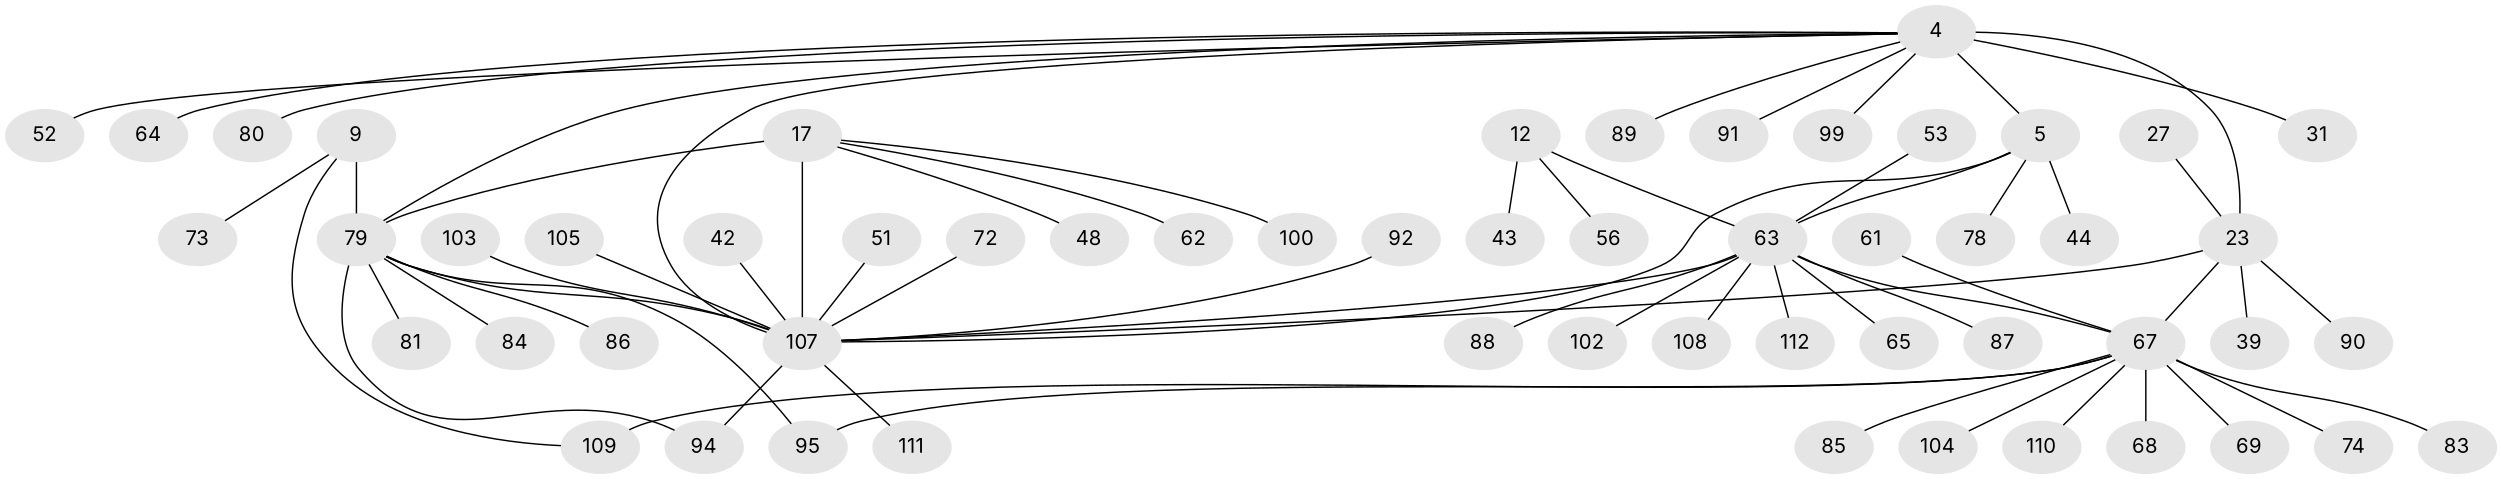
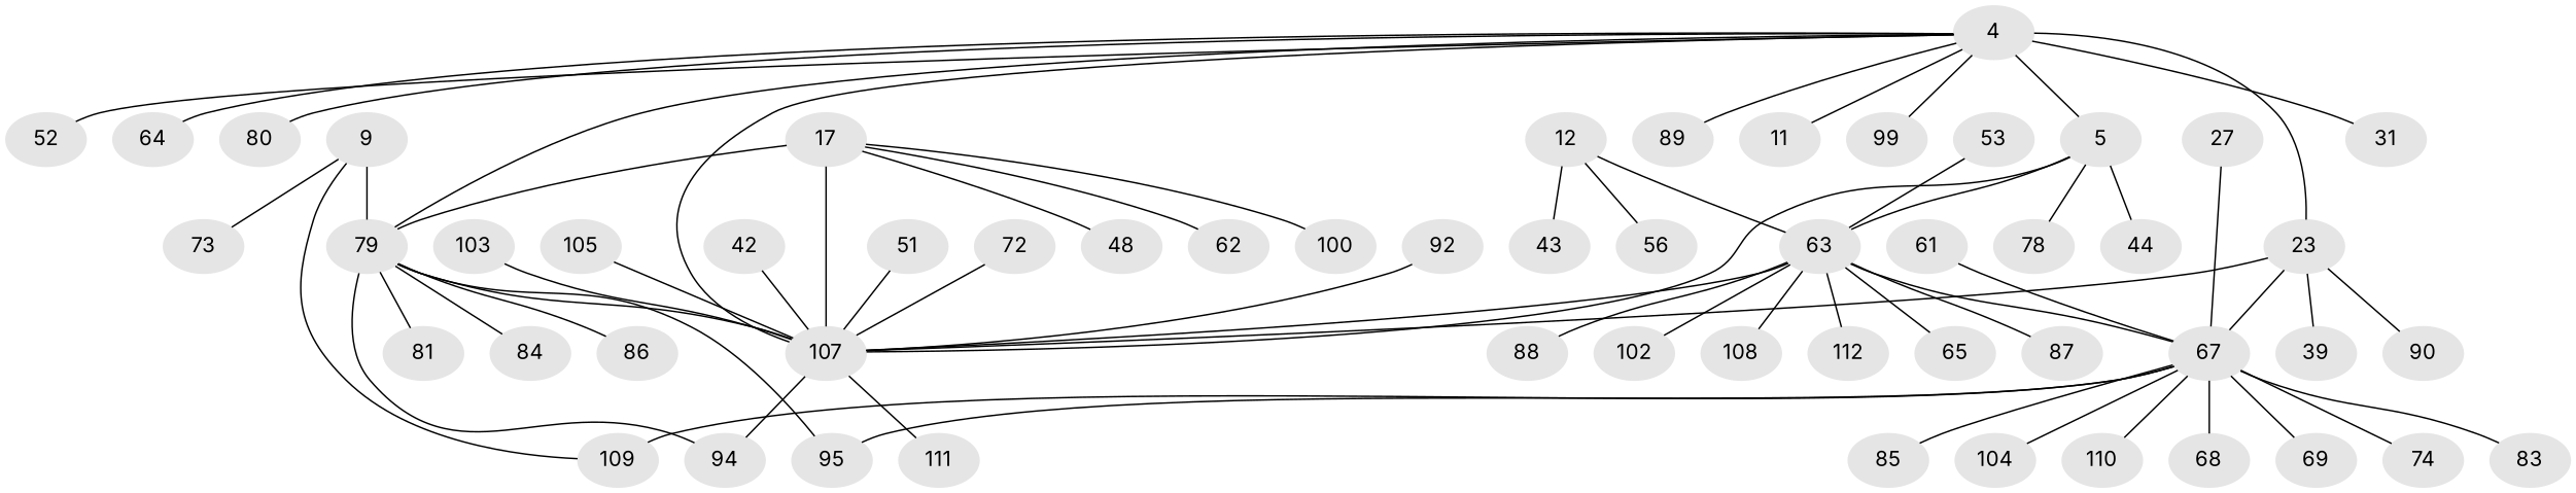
  graph {
    fontname=Inter
    node [color=gray90 fontname=Inter style=filled]
    edge [fontname=Inter]
    4 [super="+2+1"]
    5 [super="+3"]
    23 [super="+21"]
    31
    52
    64
    79 [super="+77"]
    80
    89
-   91
+   91 [label=11]
    99
    107 [super="+101+36+20"]
    44
    63 [super="+37+15+46+53+54+59+60+14"]
    78 [super="+45"]
    39
    67 [super="+29+25+26"]
    90
    81
    84 [super="+35"]
    86 [super="+82"]
    94
    95 [super="+47"]
    111
    65 [super="+30"]
    87
    88
    102
    108
    112 [super="+98"]
    9 [super="+7"]
    73
    109 [super="+106"]
    12 [super="+11"]
    43
    56
    17 [super="+16"]
    48
    62
    100 [super="+66"]
    68 [super="+49"]
    69 [super="+28"]
    74 [super="+58"]
    83
    85
    104
    110
    27
    42
    51
    n51 [label=53]
    61
    72
    92
    103
    105
    4 -- 5 [weight=6]
    4 -- 23
    4 -- 31
    4 -- 52
    4 -- 64
    4 -- 79
    4 -- 80
    4 -- 89
    4 -- 91
    4 -- 99
    4 -- 107
    5 -- 107
    5 -- 44
    5 -- 63
    5 -- 78
    23 -- 107
    23 -- 39
    23 -- 67 [weight=6]
    23 -- 90
    79 -- 107
    79 -- 81
    79 -- 84
    79 -- 86
    79 -- 94
    79 -- 95
    107 -- 94
    107 -- 111
    63 -- 107 [weight=3]
    63 -- 67
    63 -- 65
    63 -- 87
    63 -- 88
    63 -- 102
    63 -- 108
    63 -- 112
    67 -- 95
    67 -- 109 [weight=2]
    67 -- 68
    67 -- 69
    67 -- 74
    67 -- 83
    67 -- 85
    67 -- 104
    67 -- 110
    9 -- 79 [weight=6]
    9 -- 73
    9 -- 109
    12 -- 63 [weight=6]
    12 -- 43
    12 -- 56
    17 -- 79
    17 -- 107 [weight=6]
    17 -- 48
    17 -- 62
    17 -- 100
-   27 -- 23
+   27 -- 67
    42 -- 107
    51 -- 107
    n51 -- 63
    61 -- 67
    72 -- 107
    92 -- 107
    103 -- 107
    105 -- 107
  }
